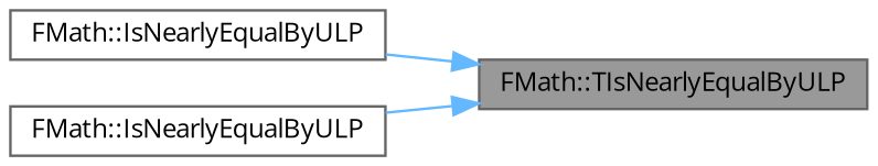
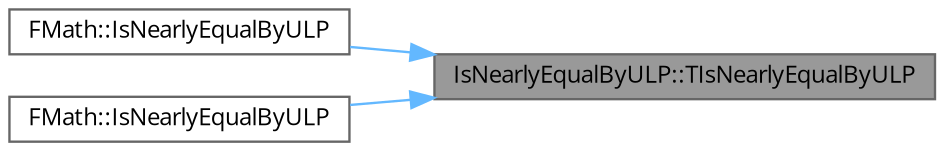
  digraph {
    rankdir=RL
    fontname="Open Sans"
    node [color=grey40 fillcolor=white fontname="Open Sans" fontsize=10 shape=box style=filled]
    edge [color=steelblue1 dir=back fontname="Open Sans" fontsize=10 labelfontname=Helvetica labelfontsize=10 style=solid]
-   n1 [color=gray40 fillcolor=grey60 fontcolor=black height=0.2 label="FMath::TIsNearlyEqualByULP" width=0.4]
+   n1 [color=gray40 fillcolor=grey60 fontcolor=black height=0.2 label="IsNearlyEqualByULP::TIsNearlyEqualByULP" width=0.4]
    n2 [height=0.2 label="FMath::IsNearlyEqualByULP" width=0.4]
    n3 [height=0.2 label="FMath::IsNearlyEqualByULP" width=0.4]
    n1 -> n2
    n1 -> n3
  }
